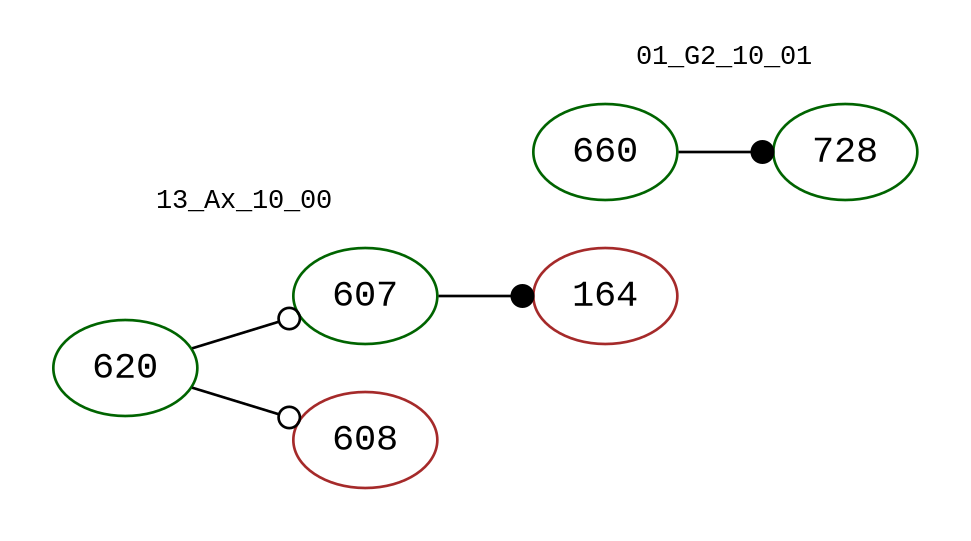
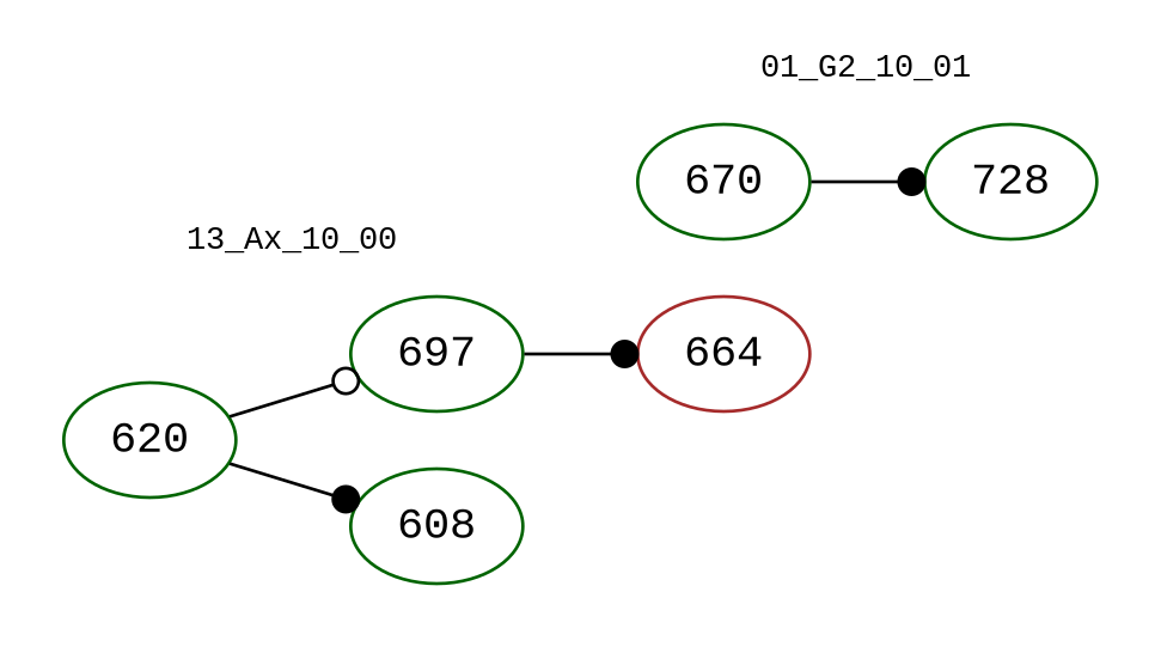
  digraph {
    fontname="Liberation Mono"
    rankdir=LR
    node [color=darkgreen fontname="Liberation Mono"]
    edge [arrowhead=odot color=black fontname="Liberation Mono"]
    n1 [label=620]
-   n2 [color=brown label=608]
-   n3 [label=607]
-   n4 [label=660]
-   n5 [color=brown label=164]
+   n2 [label=608]
+   n3 [label=697]
+   n4 [label=670]
+   n5 [color=brown label=664]
    n6 [label=728]
    subgraph cluster_1 {
      color=white
      fontsize=10
      label="13_Ax_10_00"
      n1
      n2
      n3
    }
    subgraph cluster_2 {
      color=white
      fontsize=10
      label="01_G2_10_01"
      n4
      n5
      n6
    }
-   n1 -> n2
+   n1 -> n2 [arrowhead=dot]
    n1 -> n3
    n3 -> n5 [arrowhead=dot]
    n4 -> n6 [arrowhead=dot]
  }
